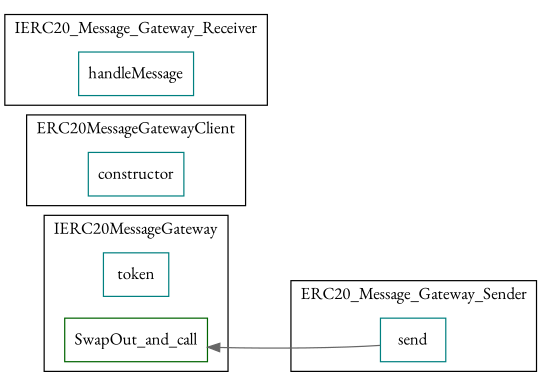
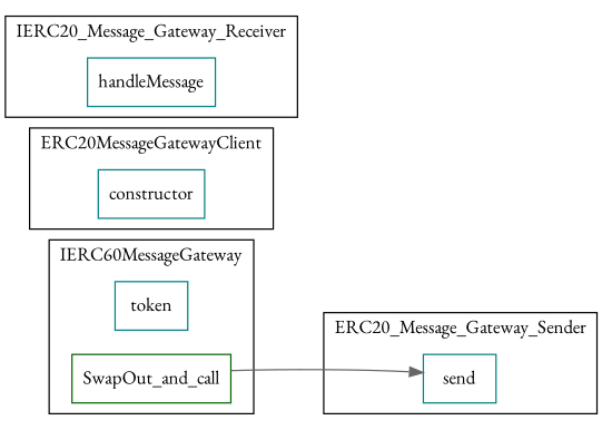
  strict digraph {
    rankdir=LR
    fontname="EB Garamond"
    node [shape=box color=teal fontname="EB Garamond"]
    n1 [label=token]
    n2 [label=SwapOut_and_call color=darkgreen]
    n3 [label=constructor]
    n4 [label=send]
    n5 [label=handleMessage]
    subgraph cluster_1 {
-     label=IERC20MessageGateway
+     label=IERC60MessageGateway
      n1
      n2
    }
    subgraph cluster_2 {
      label=ERC20MessageGatewayClient
      n3
    }
    subgraph cluster_3 {
      label=ERC20_Message_Gateway_Sender
      n4
    }
    subgraph cluster_4 {
      label=IERC20_Message_Gateway_Receiver
      n5
    }
    subgraph cluster_5 {
      label="[Solidity]"
    }
-   n4 -> n2 [color=gray40 fontname="EB Garamond"]
+   n2 -> n4 [color=gray40 fontname="EB Garamond"]
  }
